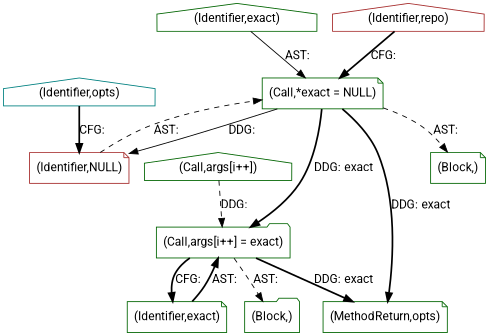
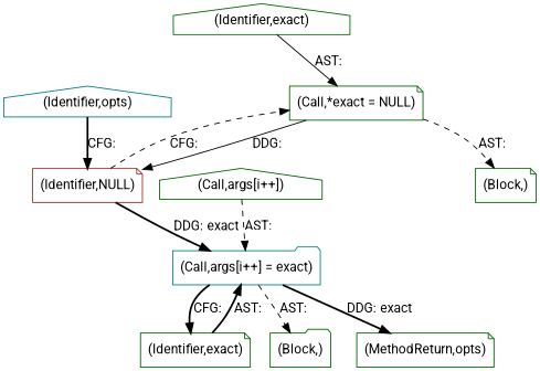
  digraph {
    fontname=Roboto
    node [color=darkgreen fontname=Roboto shape=note]
    edge [fontname=Roboto style=bold]
    n1 [label="(Call,*exact = NULL)"]
-   n2 [label="(Call,args[i++] = exact)" shape=folder]
+   n2 [color=teal label="(Call,args[i++] = exact)" shape=folder]
    n3 [label="(MethodReturn,opts)"]
    n4 [label="(Block,)"]
    n5 [color=brown label="(Identifier,NULL)"]
    n6 [label="(Identifier,exact)"]
    n7 [label="(Block,)" shape=folder]
    n8 [label="(Call,args[i++])" shape=house]
    n9 [label="(Identifier,exact)" shape=house]
-   n10 [color=brown label="(Identifier,repo)" shape=house]
    n11 [color=teal label="(Identifier,opts)" shape=house]
-   n1 -> n2 [label="DDG: exact"]
-   n1 -> n3 [label="DDG: exact"]
+   n5 -> n2 [label="DDG: exact"]
    n1 -> n4 [label="AST: " style=dashed]
    n1 -> n5 [label="DDG: " style=solid]
    n2 -> n3 [label="DDG: exact"]
    n2 -> n6 [label="CFG: "]
    n2 -> n7 [label="AST: " style=dashed]
-   n5 -> n1 [label="AST: " style=dashed]
+   n5 -> n1 [label="CFG: " style=dashed]
    n6 -> n2 [label="AST: "]
-   n8 -> n2 [label="DDG: " style=dashed]
+   n8 -> n2 [label="AST: " style=dashed]
    n9 -> n1 [label="AST: " style=solid]
-   n10 -> n1 [label="CFG: "]
    n11 -> n5 [label="CFG: "]
  }
